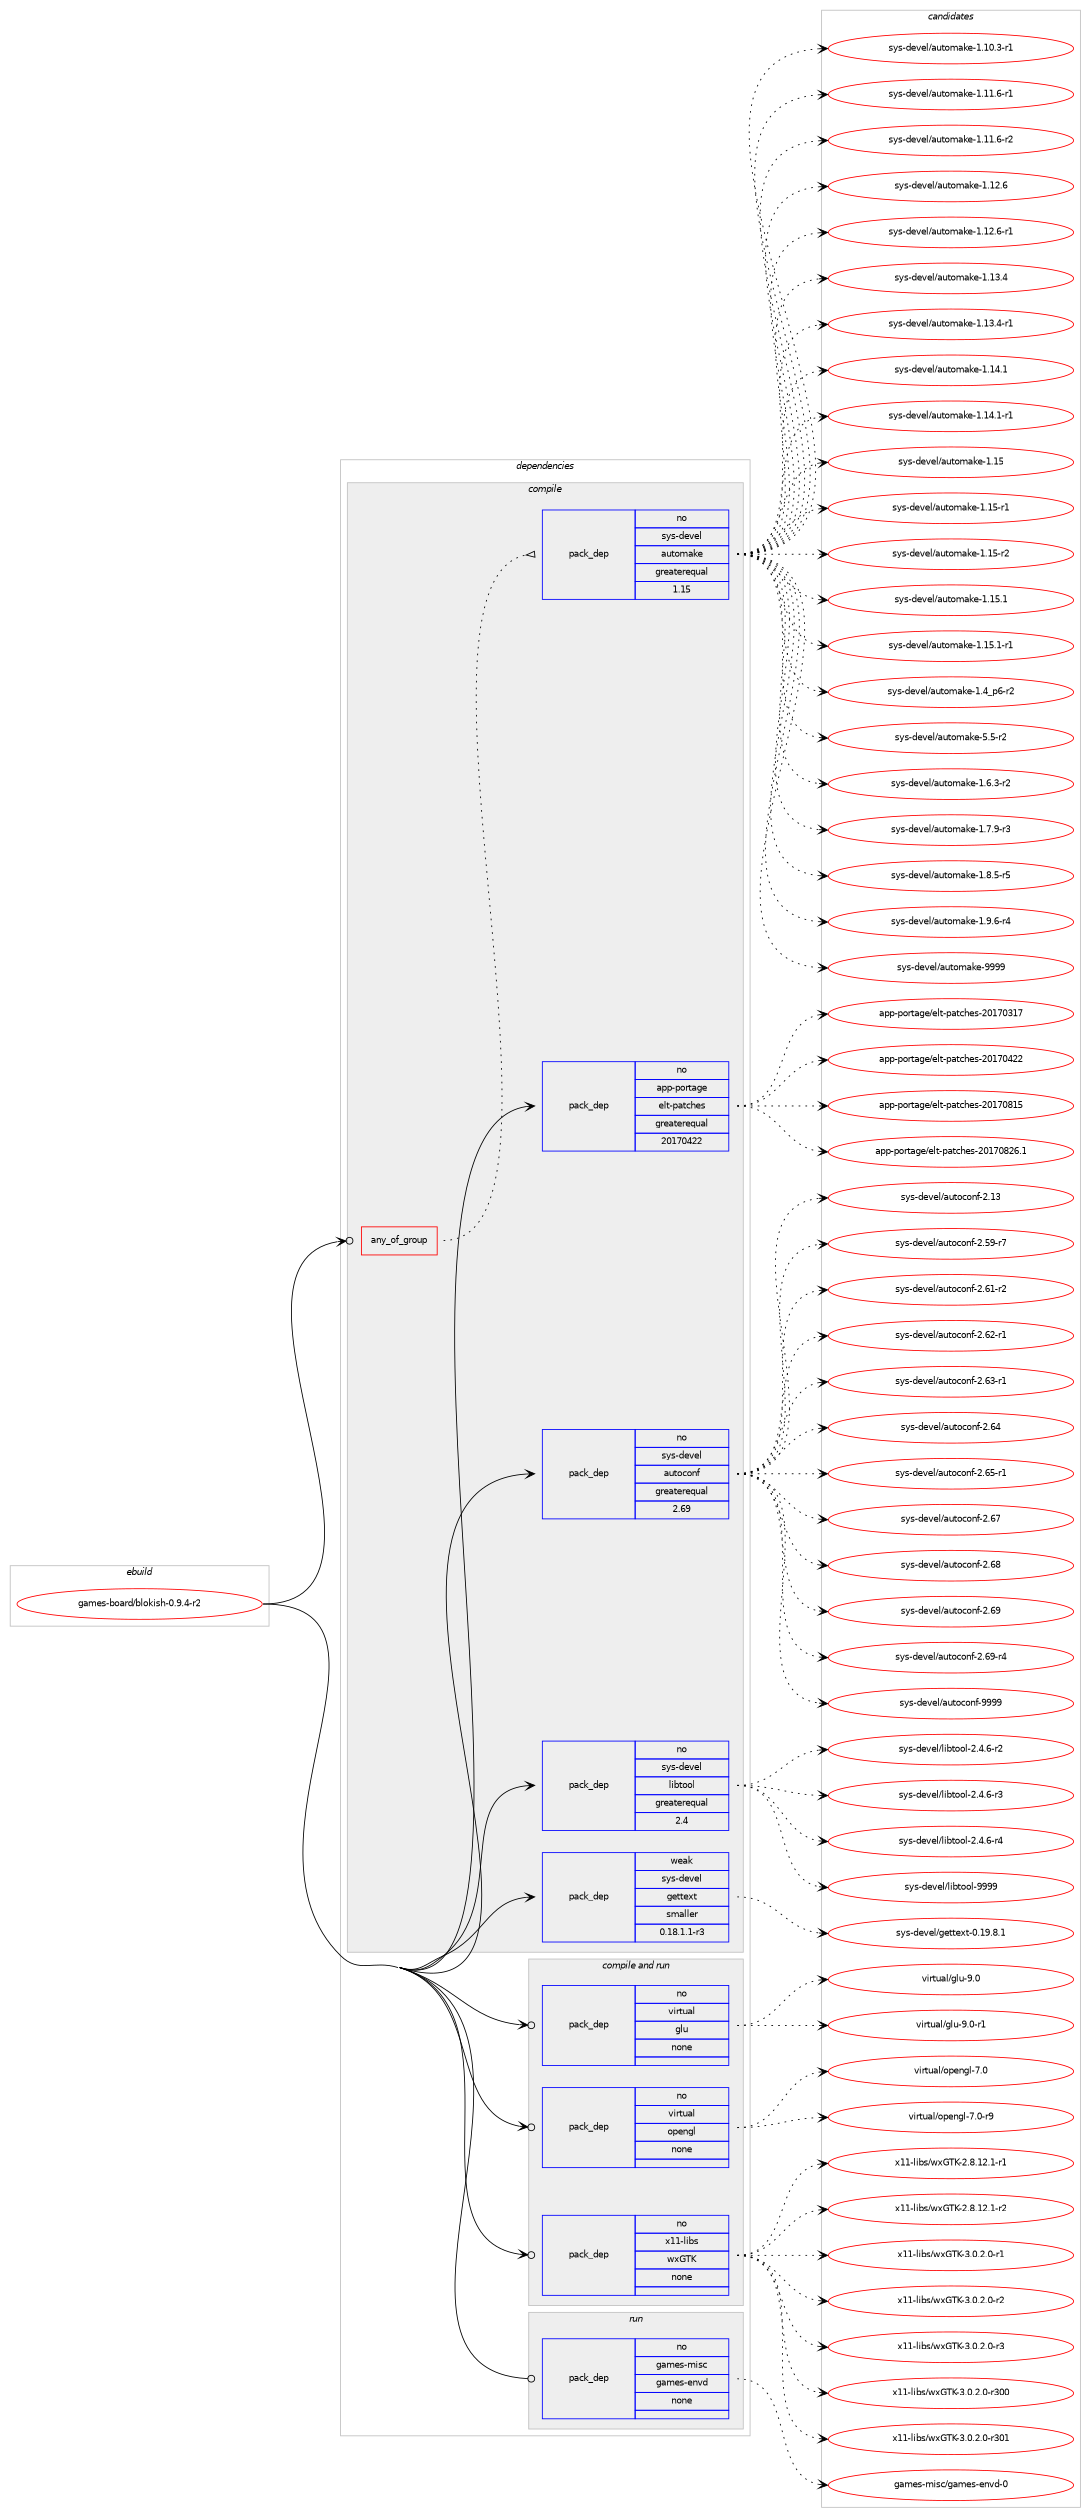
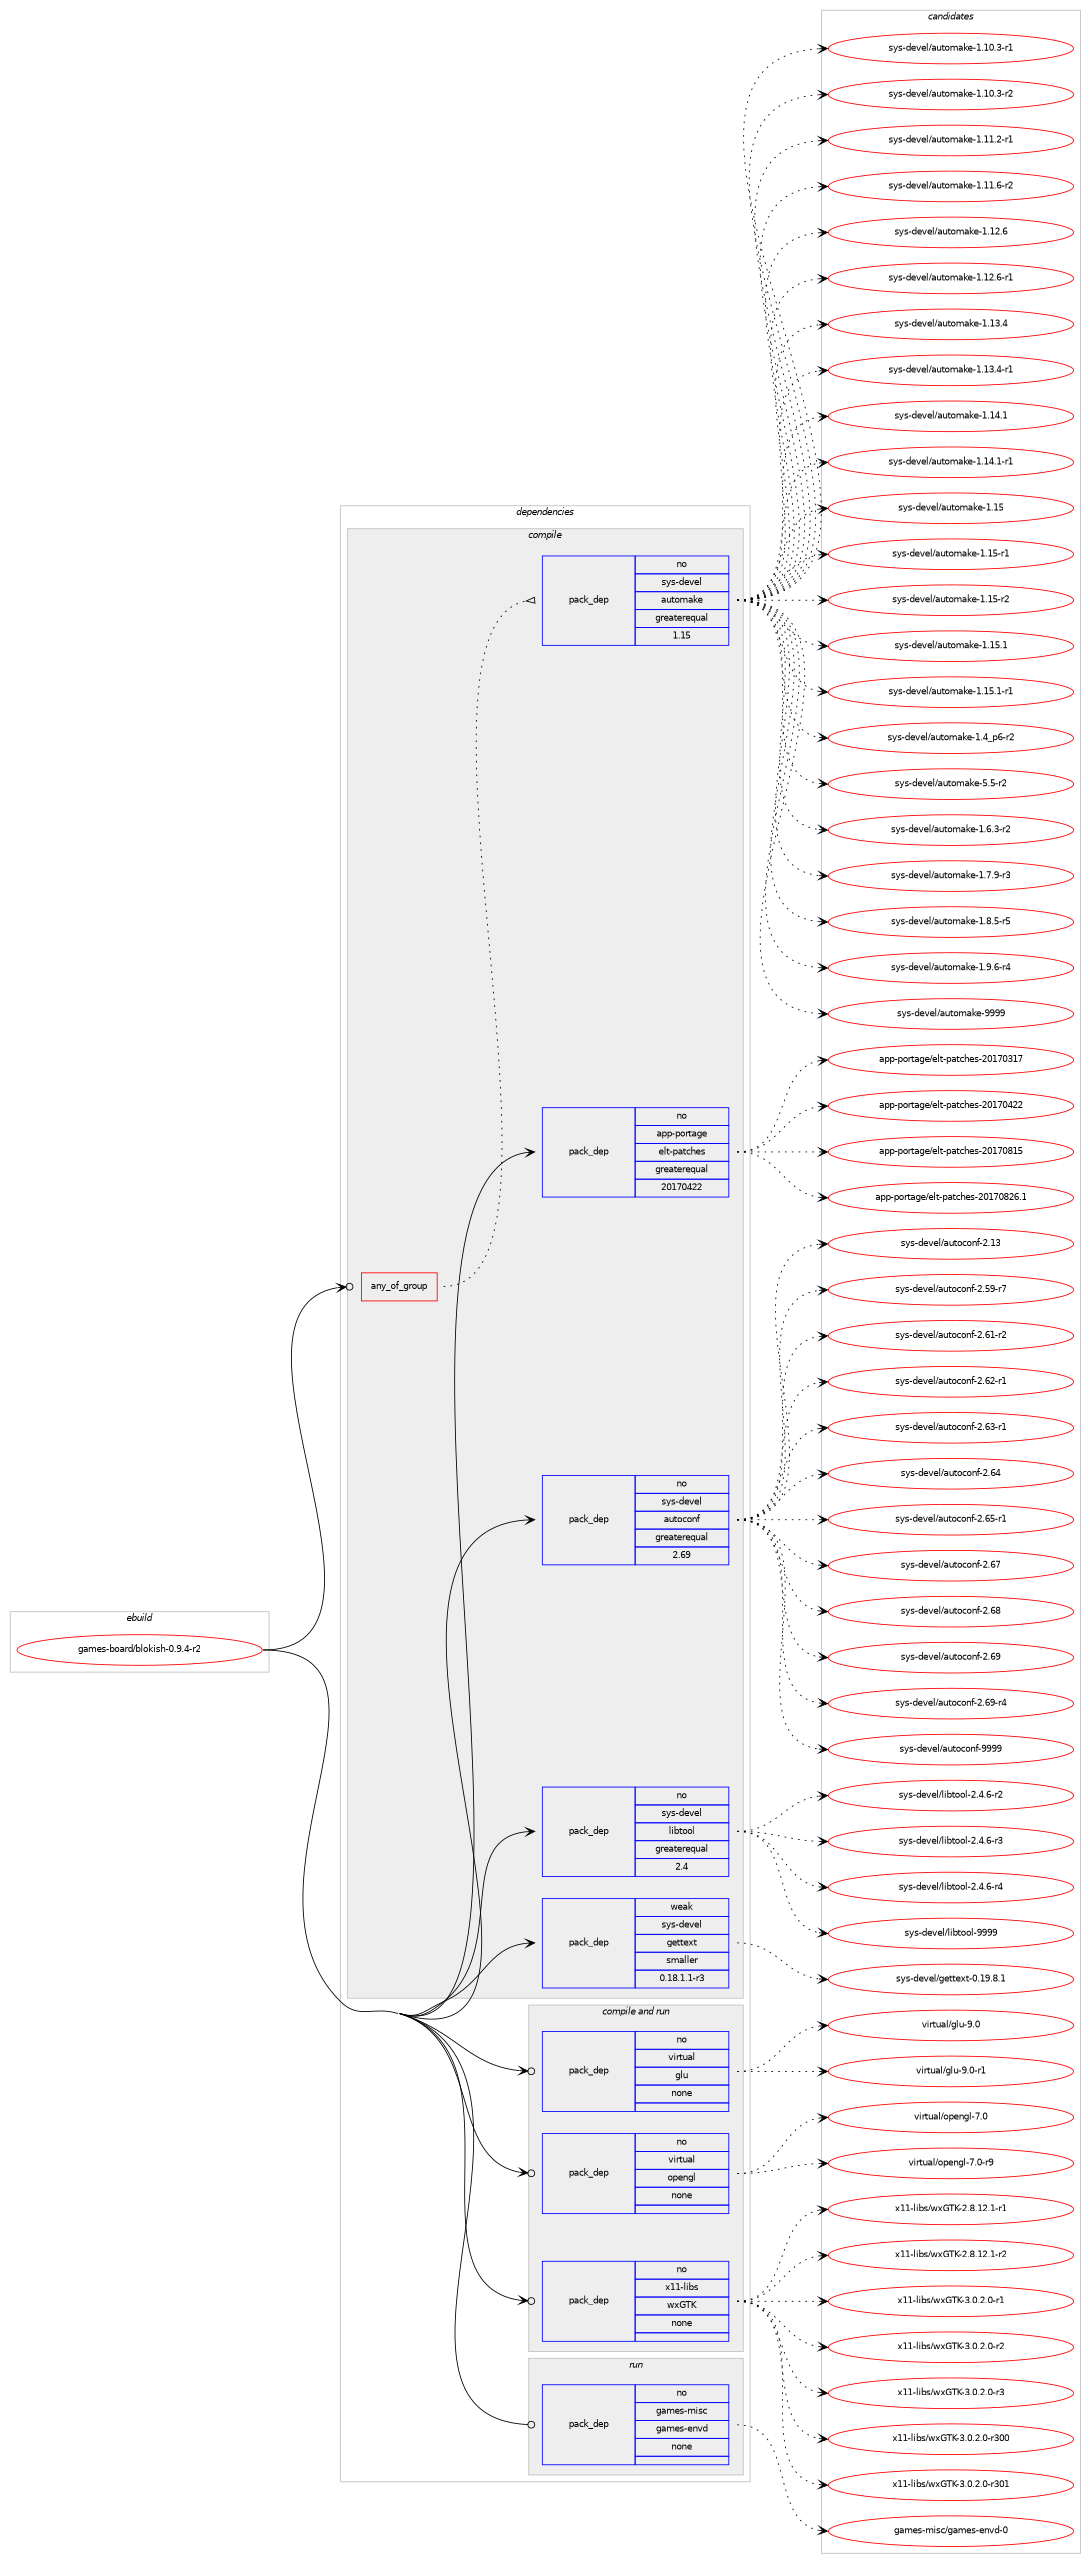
  digraph {
    compound=true
    concentrate=true
    fontname=Helvetica
    fontsize=10
    newrank=true
    rankdir=LR
    ranksep=1.5
    node [color=red fontname=Helvetica fontsize=10]
    edge [arrowhead=vee headport=w style=dotted tailport=e weight=100]
    n1 [label="games-board/blokish-0.9.4-r2" width=4]
    n2 [color=blue label=<<TABLE BORDER="0" CELLBORDER="1" CELLSPACING="0" CELLPADDING="4" WIDTH="220"><TR><TD ROWSPAN="6" CELLPADDING="30">pack_dep</TD></TR><TR><TD WIDTH="110">no</TD></TR><TR><TD>sys-devel</TD></TR><TR><TD>automake</TD></TR><TR><TD>greaterequal</TD></TR><TR><TD>1.15</TD></TR></TABLE>> shape=none]
    n3 [label=<<TABLE BORDER="0" CELLBORDER="1" CELLSPACING="0" CELLPADDING="4"><TR><TD CELLPADDING="10">any_of_group</TD></TR></TABLE>> shape=none]
    n4 [color=blue label=<<TABLE BORDER="0" CELLBORDER="1" CELLSPACING="0" CELLPADDING="4" WIDTH="220"><TR><TD ROWSPAN="6" CELLPADDING="30">pack_dep</TD></TR><TR><TD WIDTH="110">no</TD></TR><TR><TD>app-portage</TD></TR><TR><TD>elt-patches</TD></TR><TR><TD>greaterequal</TD></TR><TR><TD>20170422</TD></TR></TABLE>> shape=none]
    n5 [color=blue label=<<TABLE BORDER="0" CELLBORDER="1" CELLSPACING="0" CELLPADDING="4" WIDTH="220"><TR><TD ROWSPAN="6" CELLPADDING="30">pack_dep</TD></TR><TR><TD WIDTH="110">no</TD></TR><TR><TD>sys-devel</TD></TR><TR><TD>autoconf</TD></TR><TR><TD>greaterequal</TD></TR><TR><TD>2.69</TD></TR></TABLE>> shape=none]
    n6 [color=blue label=<<TABLE BORDER="0" CELLBORDER="1" CELLSPACING="0" CELLPADDING="4" WIDTH="220"><TR><TD ROWSPAN="6" CELLPADDING="30">pack_dep</TD></TR><TR><TD WIDTH="110">no</TD></TR><TR><TD>sys-devel</TD></TR><TR><TD>libtool</TD></TR><TR><TD>greaterequal</TD></TR><TR><TD>2.4</TD></TR></TABLE>> shape=none]
    n7 [color=blue label=<<TABLE BORDER="0" CELLBORDER="1" CELLSPACING="0" CELLPADDING="4" WIDTH="220"><TR><TD ROWSPAN="6" CELLPADDING="30">pack_dep</TD></TR><TR><TD WIDTH="110">weak</TD></TR><TR><TD>sys-devel</TD></TR><TR><TD>gettext</TD></TR><TR><TD>smaller</TD></TR><TR><TD>0.18.1.1-r3</TD></TR></TABLE>> shape=none]
    n8 [color=blue label=<<TABLE BORDER="0" CELLBORDER="1" CELLSPACING="0" CELLPADDING="4" WIDTH="220"><TR><TD ROWSPAN="6" CELLPADDING="30">pack_dep</TD></TR><TR><TD WIDTH="110">no</TD></TR><TR><TD>virtual</TD></TR><TR><TD>glu</TD></TR><TR><TD>none</TD></TR><TR><TD></TD></TR></TABLE>> shape=none]
    n9 [color=blue label=<<TABLE BORDER="0" CELLBORDER="1" CELLSPACING="0" CELLPADDING="4" WIDTH="220"><TR><TD ROWSPAN="6" CELLPADDING="30">pack_dep</TD></TR><TR><TD WIDTH="110">no</TD></TR><TR><TD>virtual</TD></TR><TR><TD>opengl</TD></TR><TR><TD>none</TD></TR><TR><TD></TD></TR></TABLE>> shape=none]
    n10 [color=blue label=<<TABLE BORDER="0" CELLBORDER="1" CELLSPACING="0" CELLPADDING="4" WIDTH="220"><TR><TD ROWSPAN="6" CELLPADDING="30">pack_dep</TD></TR><TR><TD WIDTH="110">no</TD></TR><TR><TD>x11-libs</TD></TR><TR><TD>wxGTK</TD></TR><TR><TD>none</TD></TR><TR><TD></TD></TR></TABLE>> shape=none]
    n11 [color=blue label=<<TABLE BORDER="0" CELLBORDER="1" CELLSPACING="0" CELLPADDING="4" WIDTH="220"><TR><TD ROWSPAN="6" CELLPADDING="30">pack_dep</TD></TR><TR><TD WIDTH="110">no</TD></TR><TR><TD>games-misc</TD></TR><TR><TD>games-envd</TD></TR><TR><TD>none</TD></TR><TR><TD></TD></TR></TABLE>> shape=none]
    n12 [label="sys-devel/automake-1.10.3-r1" width=4]
-   n14 [label="sys-devel/automake-1.11.6-r1" width=4]
+   n13 [label="sys-devel/automake-1.10.3-r2" width=4]
+   n14 [label="sys-devel/automake-1.11.2-r1" width=4]
    n15 [label="sys-devel/automake-1.11.6-r2" width=4]
    n16 [label="sys-devel/automake-1.12.6" width=4]
    n17 [label="sys-devel/automake-1.12.6-r1" width=4]
    n18 [label="sys-devel/automake-1.13.4" width=4]
    n19 [label="sys-devel/automake-1.13.4-r1" width=4]
    n20 [label="sys-devel/automake-1.14.1" width=4]
    n21 [label="sys-devel/automake-1.14.1-r1" width=4]
    n22 [label="sys-devel/automake-1.15" width=4]
    n23 [label="sys-devel/automake-1.15-r1" width=4]
    n24 [label="sys-devel/automake-1.15-r2" width=4]
    n25 [label="sys-devel/automake-1.15.1" width=4]
    n26 [label="sys-devel/automake-1.15.1-r1" width=4]
    n27 [label="sys-devel/automake-1.4_p6-r2" width=4]
    n28 [label="sys-devel/automake-5.5-r2" width=4]
    n29 [label="sys-devel/automake-1.6.3-r2" width=4]
    n30 [label="sys-devel/automake-1.7.9-r3" width=4]
    n31 [label="sys-devel/automake-1.8.5-r5" width=4]
    n32 [label="sys-devel/automake-1.9.6-r4" width=4]
    n33 [label="sys-devel/automake-9999" width=4]
    n34 [label="app-portage/elt-patches-20170317" width=4]
    n35 [label="app-portage/elt-patches-20170422" width=4]
    n36 [label="app-portage/elt-patches-20170815" width=4]
    n37 [label="app-portage/elt-patches-20170826.1" width=4]
    n38 [label="sys-devel/autoconf-2.13" width=4]
    n39 [label="sys-devel/autoconf-2.59-r7" width=4]
    n40 [label="sys-devel/autoconf-2.61-r2" width=4]
    n41 [label="sys-devel/autoconf-2.62-r1" width=4]
    n42 [label="sys-devel/autoconf-2.63-r1" width=4]
    n43 [label="sys-devel/autoconf-2.64" width=4]
    n44 [label="sys-devel/autoconf-2.65-r1" width=4]
    n45 [label="sys-devel/autoconf-2.67" width=4]
    n46 [label="sys-devel/autoconf-2.68" width=4]
    n47 [label="sys-devel/autoconf-2.69" width=4]
    n48 [label="sys-devel/autoconf-2.69-r4" width=4]
    n49 [label="sys-devel/autoconf-9999" width=4]
    n50 [label="sys-devel/libtool-2.4.6-r2" width=4]
    n51 [label="sys-devel/libtool-2.4.6-r3" width=4]
    n52 [label="sys-devel/libtool-2.4.6-r4" width=4]
    n53 [label="sys-devel/libtool-9999" width=4]
    n54 [label="sys-devel/gettext-0.19.8.1" width=4]
    n55 [label="virtual/glu-9.0" width=4]
    n56 [label="virtual/glu-9.0-r1" width=4]
    n57 [label="virtual/opengl-7.0" width=4]
    n58 [label="virtual/opengl-7.0-r9" width=4]
    n59 [label="x11-libs/wxGTK-2.8.12.1-r1" width=4]
    n60 [label="x11-libs/wxGTK-2.8.12.1-r2" width=4]
    n61 [label="x11-libs/wxGTK-3.0.2.0-r1" width=4]
    n62 [label="x11-libs/wxGTK-3.0.2.0-r2" width=4]
    n63 [label="x11-libs/wxGTK-3.0.2.0-r3" width=4]
    n64 [label="x11-libs/wxGTK-3.0.2.0-r300" width=4]
    n65 [label="x11-libs/wxGTK-3.0.2.0-r301" width=4]
    n66 [label="games-misc/games-envd-0" width=4]
    subgraph cluster_1 {
      color=gray
      label=<<i>ebuild</i>>
      rank=same
      n1
    }
    subgraph cluster_2 {
      color=gray
      label=<<i>dependencies</i>>
      subgraph cluster_3 {
        color=gray
        fillcolor="#eeeeee"
        label=<<i>compile</i>>
        style=filled
        subgraph sub_4 {
          color=gray
          fillcolor="#eeeeee"
          label=<<i>compile</i>>
          style=filled
          n3
          subgraph sub_5 {
            color=gray
            fillcolor="#eeeeee"
            label=<<i>compile</i>>
            style=filled
            n2
          }
        }
        subgraph sub_6 {
          color=gray
          fillcolor="#eeeeee"
          label=<<i>compile</i>>
          style=filled
          n4
        }
        subgraph sub_7 {
          color=gray
          fillcolor="#eeeeee"
          label=<<i>compile</i>>
          style=filled
          n5
        }
        subgraph sub_8 {
          color=gray
          fillcolor="#eeeeee"
          label=<<i>compile</i>>
          style=filled
          n6
        }
        subgraph sub_9 {
          color=gray
          fillcolor="#eeeeee"
          label=<<i>compile</i>>
          style=filled
          n7
        }
      }
      subgraph cluster_10 {
        color=gray
        fillcolor="#eeeeee"
        label=<<i>compile and run</i>>
        style=filled
        subgraph sub_11 {
          color=gray
          fillcolor="#eeeeee"
          label=<<i>compile and run</i>>
          style=filled
          n8
        }
        subgraph sub_12 {
          color=gray
          fillcolor="#eeeeee"
          label=<<i>compile and run</i>>
          style=filled
          n9
        }
        subgraph sub_13 {
          color=gray
          fillcolor="#eeeeee"
          label=<<i>compile and run</i>>
          style=filled
          n10
        }
      }
      subgraph cluster_14 {
        color=gray
        fillcolor="#eeeeee"
        label=<<i>run</i>>
        style=filled
        subgraph sub_15 {
          color=gray
          fillcolor="#eeeeee"
          label=<<i>run</i>>
          style=filled
          n11
        }
      }
    }
    subgraph cluster_16 {
      color=gray
      label=<<i>candidates</i>>
      rank=same
      subgraph sub_17 {
        color=black
        label=<<i>candidates</i>>
        nodesep=1
        rank=same
        n12
+       n13
        n14
        n15
        n16
        n17
        n18
        n19
        n20
        n21
        n22
        n23
        n24
        n25
        n26
        n27
        n28
        n29
        n30
        n31
        n32
        n33
      }
      subgraph sub_18 {
        color=black
        label=<<i>candidates</i>>
        nodesep=1
        rank=same
        n34
        n35
        n36
        n37
      }
      subgraph sub_19 {
        color=black
        label=<<i>candidates</i>>
        nodesep=1
        rank=same
        n38
        n39
        n40
        n41
        n42
        n43
        n44
        n45
        n46
        n47
        n48
        n49
      }
      subgraph sub_20 {
        color=black
        label=<<i>candidates</i>>
        nodesep=1
        rank=same
        n50
        n51
        n52
        n53
      }
      subgraph sub_21 {
        color=black
        label=<<i>candidates</i>>
        nodesep=1
        rank=same
        n54
      }
      subgraph sub_22 {
        color=black
        label=<<i>candidates</i>>
        nodesep=1
        rank=same
        n55
        n56
      }
      subgraph sub_23 {
        color=black
        label=<<i>candidates</i>>
        nodesep=1
        rank=same
        n57
        n58
      }
      subgraph sub_24 {
        color=black
        label=<<i>candidates</i>>
        nodesep=1
        rank=same
        n59
        n60
        n61
        n62
        n63
        n64
        n65
      }
      subgraph sub_25 {
        color=black
        label=<<i>candidates</i>>
        nodesep=1
        rank=same
        n66
      }
    }
    n1 -> n3 [arrowhead=odotvee style=solid weight=20]
    n1 -> n4 [style=solid weight=20]
    n1 -> n5 [style=solid weight=20]
    n1 -> n6 [style=solid weight=20]
    n1 -> n7 [style=solid weight=20]
    n1 -> n8 [arrowhead=odotvee style=solid weight=20]
    n1 -> n9 [arrowhead=odotvee style=solid weight=20]
    n1 -> n10 [arrowhead=odotvee style=solid weight=20]
    n1 -> n11 [arrowhead=odot style=solid weight=20]
    n2 -> n12
+   n2 -> n13
    n2 -> n14
    n2 -> n15
    n2 -> n16
    n2 -> n17
    n2 -> n18
    n2 -> n19
    n2 -> n20
    n2 -> n21
    n2 -> n22
    n2 -> n23
    n2 -> n24
    n2 -> n25
    n2 -> n26
    n2 -> n27
    n2 -> n28
    n2 -> n29
    n2 -> n30
    n2 -> n31
    n2 -> n32
    n2 -> n33
    n3 -> n2 [arrowhead=oinv weight=20]
    n4 -> n34
    n4 -> n35
    n4 -> n36
    n4 -> n37
    n5 -> n38
    n5 -> n39
    n5 -> n40
    n5 -> n41
    n5 -> n42
    n5 -> n43
    n5 -> n44
    n5 -> n45
    n5 -> n46
    n5 -> n47
    n5 -> n48
    n5 -> n49
    n6 -> n50
    n6 -> n51
    n6 -> n52
    n6 -> n53
    n7 -> n54
    n8 -> n55
    n8 -> n56
    n9 -> n57
    n9 -> n58
    n10 -> n59
    n10 -> n60
    n10 -> n61
    n10 -> n62
    n10 -> n63
    n10 -> n64
    n10 -> n65
    n11 -> n66
  }
